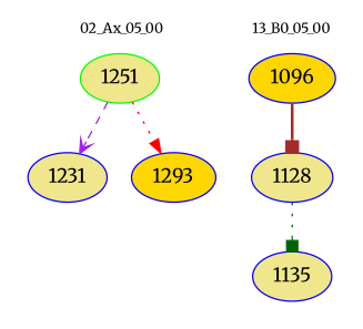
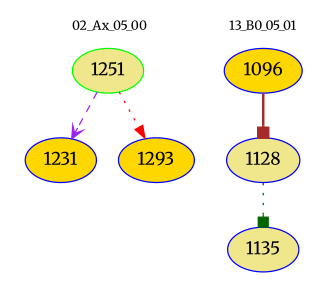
  digraph {
    fontname=Merriweather
    node [color=blue fillcolor=khaki fontname=Merriweather style=filled]
    edge [arrowhead=box fontname=Merriweather style=dotted]
    n1 [color=green label=1251]
-   n2 [label=1231]
+   n2 [fillcolor=gold label=1231]
    n3 [fillcolor=gold label=1293]
    n4 [label=1128]
    n5 [fillcolor=gold label=1096]
    n6 [label=1135]
    subgraph cluster_1 {
      color=white
      fontsize=10
      label="02_Ax_05_00"
      n1
      n2
      n3
    }
    subgraph cluster_2 {
      color=white
      fontsize=10
-     label="13_B0_05_00"
+     label="13_B0_05_01"
      n4
      n5
      n6
    }
    n1 -> n2 [arrowhead=vee color=purple style=dashed]
    n1 -> n3 [arrowhead=normal color=red]
    n4 -> n6 [color=darkgreen]
    n5 -> n4 [color=brown style=bold]
  }
